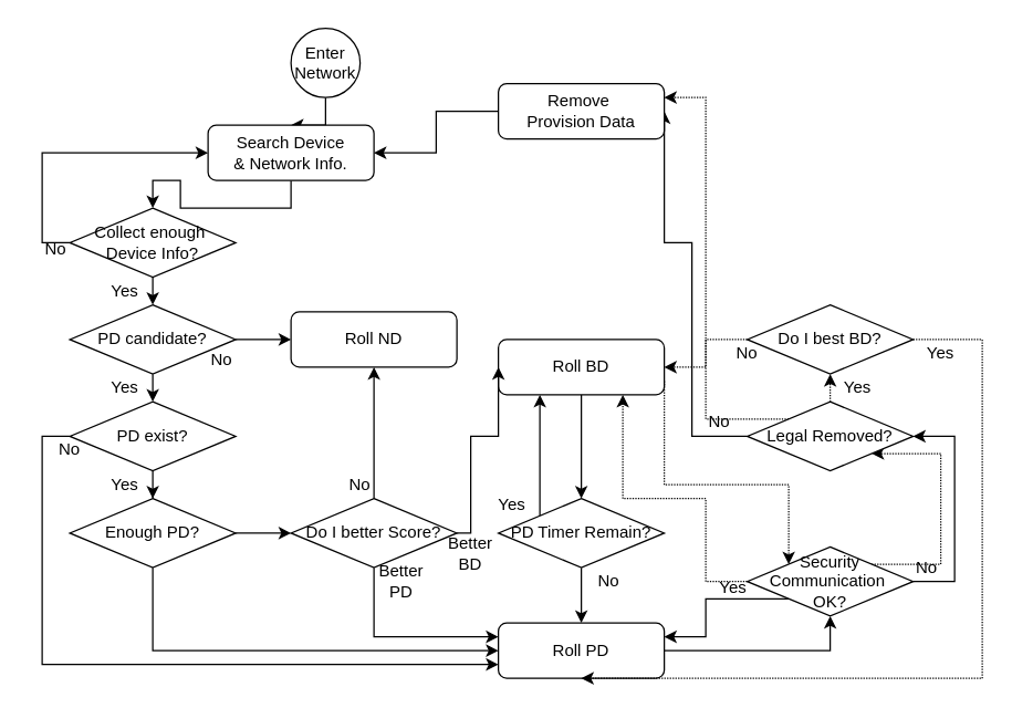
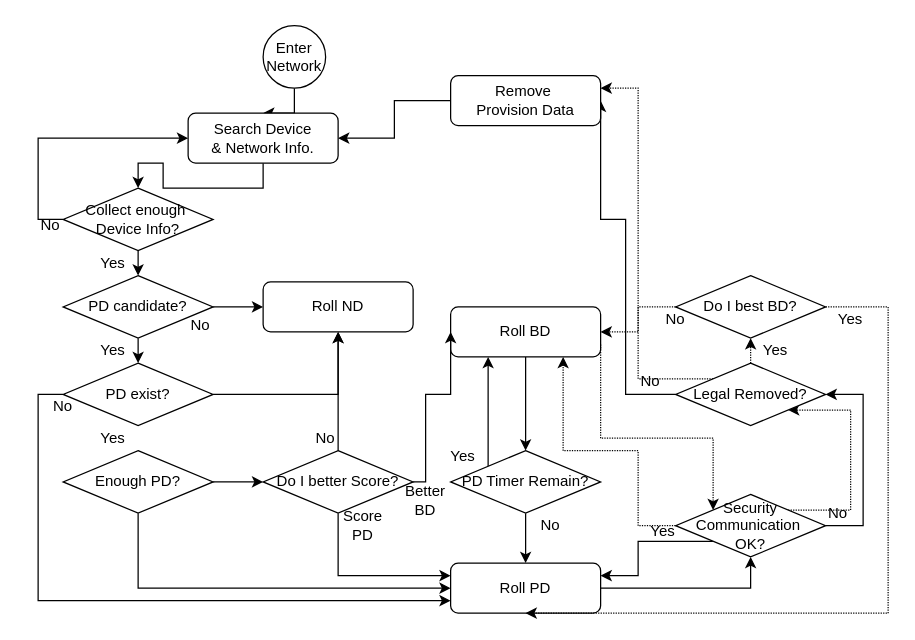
  <mxCell id="0" />
  <mxCell id="1" parent="0" />
  <mxCell id="2" value="" style="edgeStyle=orthogonalEdgeStyle;rounded=0;orthogonalLoop=1;jettySize=auto;html=1;entryX=0.5;entryY=0;entryDx=0;entryDy=0;" edge="1" parent="1" source="22" target="4"><mxGeometry relative="1" as="geometry"><mxPoint x="110" y="70" as="sourcePoint" /><mxPoint x="110" y="70" as="targetPoint" /></mxGeometry></mxCell>
  <mxCell id="3" style="edgeStyle=orthogonalEdgeStyle;rounded=0;orthogonalLoop=1;jettySize=auto;html=1;exitX=0.5;exitY=1;exitDx=0;exitDy=0;entryX=0.5;entryY=0;entryDx=0;entryDy=0;" edge="1" parent="1" source="4" target="7"><mxGeometry relative="1" as="geometry" /></mxCell>
  <mxCell id="4" value="Search Device&lt;br&gt;&amp;amp; Network Info." style="rounded=1;whiteSpace=wrap;html=1;" vertex="1" parent="1"><mxGeometry x="150" y="90" width="120" height="40" as="geometry" /></mxCell>
  <mxCell id="5" style="edgeStyle=orthogonalEdgeStyle;rounded=0;orthogonalLoop=1;jettySize=auto;html=1;exitX=0.5;exitY=1;exitDx=0;exitDy=0;entryX=0.5;entryY=0;entryDx=0;entryDy=0;" edge="1" parent="1" source="7" target="11"><mxGeometry relative="1" as="geometry" /></mxCell>
  <mxCell id="6" style="edgeStyle=orthogonalEdgeStyle;rounded=0;orthogonalLoop=1;jettySize=auto;html=1;exitX=0;exitY=0.5;exitDx=0;exitDy=0;entryX=0;entryY=0.5;entryDx=0;entryDy=0;" edge="1" parent="1" source="7" target="4"><mxGeometry relative="1" as="geometry"><mxPoint x="30" y="40" as="targetPoint" /></mxGeometry></mxCell>
  <mxCell id="7" value="Collect enough&amp;nbsp;&lt;br&gt;Device Info?" style="rhombus;whiteSpace=wrap;html=1;" vertex="1" parent="1"><mxGeometry x="50" y="150" width="120" height="50" as="geometry" /></mxCell>
  <mxCell id="8" value="No" style="text;html=1;strokeColor=none;fillColor=none;align=center;verticalAlign=middle;whiteSpace=wrap;rounded=0;" vertex="1" parent="1"><mxGeometry x="20" y="170" width="40" height="20" as="geometry" /></mxCell>
  <mxCell id="9" style="edgeStyle=orthogonalEdgeStyle;rounded=0;orthogonalLoop=1;jettySize=auto;html=1;exitX=0.5;exitY=1;exitDx=0;exitDy=0;" edge="1" parent="1" source="11"><mxGeometry relative="1" as="geometry"><mxPoint x="110" y="290" as="targetPoint" /></mxGeometry></mxCell>
  <mxCell id="10" style="edgeStyle=orthogonalEdgeStyle;rounded=0;orthogonalLoop=1;jettySize=auto;html=1;exitX=1;exitY=0.5;exitDx=0;exitDy=0;entryX=0;entryY=0.5;entryDx=0;entryDy=0;" edge="1" parent="1" source="11" target="29"><mxGeometry relative="1" as="geometry" /></mxCell>
  <mxCell id="11" value="PD candidate?" style="rhombus;whiteSpace=wrap;html=1;" vertex="1" parent="1"><mxGeometry x="50" y="220" width="120" height="50" as="geometry" /></mxCell>
- <mxCell id="12" value="" style="edgeStyle=orthogonalEdgeStyle;rounded=0;orthogonalLoop=1;jettySize=auto;html=1;" edge="1" parent="1" source="14" target="17"><mxGeometry relative="1" as="geometry" /></mxCell>
+ <mxCell id="12" value="" style="edgeStyle=orthogonalEdgeStyle;rounded=0;orthogonalLoop=1;jettySize=auto;html=1;" edge="1" parent="1" source="14" target="29"><mxGeometry relative="1" as="geometry" /></mxCell>
  <mxCell id="13" style="edgeStyle=orthogonalEdgeStyle;rounded=0;orthogonalLoop=1;jettySize=auto;html=1;exitX=0;exitY=0.5;exitDx=0;exitDy=0;entryX=0;entryY=0.75;entryDx=0;entryDy=0;" edge="1" parent="1" source="14" target="24"><mxGeometry relative="1" as="geometry"><mxPoint x="340" y="470" as="targetPoint" /></mxGeometry></mxCell>
  <mxCell id="14" value="PD exist?" style="rhombus;whiteSpace=wrap;html=1;" vertex="1" parent="1"><mxGeometry x="50" y="290" width="120" height="50" as="geometry" /></mxCell>
  <mxCell id="15" style="edgeStyle=orthogonalEdgeStyle;rounded=0;orthogonalLoop=1;jettySize=auto;html=1;exitX=1;exitY=0.5;exitDx=0;exitDy=0;entryX=0;entryY=0.5;entryDx=0;entryDy=0;" edge="1" parent="1" source="17" target="36"><mxGeometry relative="1" as="geometry" /></mxCell>
  <mxCell id="16" style="edgeStyle=orthogonalEdgeStyle;rounded=0;orthogonalLoop=1;jettySize=auto;html=1;exitX=0.5;exitY=1;exitDx=0;exitDy=0;entryX=0;entryY=0.5;entryDx=0;entryDy=0;" edge="1" parent="1" source="17" target="24"><mxGeometry relative="1" as="geometry"><mxPoint x="250" y="450" as="targetPoint" /></mxGeometry></mxCell>
  <mxCell id="17" value="Enough PD?" style="rhombus;whiteSpace=wrap;html=1;" vertex="1" parent="1"><mxGeometry x="50" y="360" width="120" height="50" as="geometry" /></mxCell>
  <mxCell id="18" value="Yes" style="text;html=1;strokeColor=none;fillColor=none;align=center;verticalAlign=middle;whiteSpace=wrap;rounded=0;" vertex="1" parent="1"><mxGeometry x="70" y="200" width="40" height="20" as="geometry" /></mxCell>
  <mxCell id="19" value="Yes" style="text;html=1;strokeColor=none;fillColor=none;align=center;verticalAlign=middle;whiteSpace=wrap;rounded=0;" vertex="1" parent="1"><mxGeometry x="70" y="270" width="40" height="20" as="geometry" /></mxCell>
  <mxCell id="20" value="Yes" style="text;html=1;strokeColor=none;fillColor=none;align=center;verticalAlign=middle;whiteSpace=wrap;rounded=0;" vertex="1" parent="1"><mxGeometry x="70" y="340" width="40" height="20" as="geometry" /></mxCell>
- <mxCell id="21" value="Better&lt;br&gt;PD" style="text;html=1;strokeColor=none;fillColor=none;align=center;verticalAlign=middle;whiteSpace=wrap;rounded=0;" vertex="1" parent="1"><mxGeometry x="270" y="410" width="40" height="20" as="geometry" /></mxCell>
+ <mxCell id="21" value="Score&lt;br&gt;PD" style="text;html=1;strokeColor=none;fillColor=none;align=center;verticalAlign=middle;whiteSpace=wrap;rounded=0;" vertex="1" parent="1"><mxGeometry x="270" y="410" width="40" height="20" as="geometry" /></mxCell>
  <mxCell id="22" value="Enter&lt;br&gt;Network" style="strokeWidth=1;html=1;shape=mxgraph.flowchart.start_2;whiteSpace=wrap;" vertex="1" parent="1"><mxGeometry x="210" y="20" width="50" height="50" as="geometry" /></mxCell>
  <mxCell id="23" style="edgeStyle=orthogonalEdgeStyle;rounded=0;orthogonalLoop=1;jettySize=auto;html=1;exitX=1;exitY=0.5;exitDx=0;exitDy=0;entryX=0.5;entryY=1;entryDx=0;entryDy=0;" edge="1" parent="1" source="24" target="41"><mxGeometry relative="1" as="geometry"><mxPoint x="530" y="480" as="targetPoint" /></mxGeometry></mxCell>
  <mxCell id="24" value="Roll PD" style="rounded=1;whiteSpace=wrap;html=1;" vertex="1" parent="1"><mxGeometry x="360" y="450" width="120" height="40" as="geometry" /></mxCell>
  <mxCell id="25" style="edgeStyle=orthogonalEdgeStyle;rounded=0;orthogonalLoop=1;jettySize=auto;html=1;exitX=0.5;exitY=1;exitDx=0;exitDy=0;strokeColor=#000000;entryX=0.5;entryY=0;entryDx=0;entryDy=0;" edge="1" parent="1" source="27" target="50"><mxGeometry relative="1" as="geometry"><mxPoint x="420" y="360" as="targetPoint" /></mxGeometry></mxCell>
  <mxCell id="26" style="edgeStyle=orthogonalEdgeStyle;rounded=0;orthogonalLoop=1;jettySize=auto;html=1;dashed=1;dashPattern=1 1;strokeColor=#000000;exitX=1;exitY=0.75;exitDx=0;exitDy=0;entryX=0;entryY=0;entryDx=0;entryDy=0;" edge="1" parent="1" source="27" target="41"><mxGeometry relative="1" as="geometry"><mxPoint x="500" y="335" as="sourcePoint" /><mxPoint x="560" y="380" as="targetPoint" /><Array as="points"><mxPoint x="480" y="350" /><mxPoint x="570" y="350" /></Array></mxGeometry></mxCell>
  <mxCell id="27" value="Roll BD" style="rounded=1;whiteSpace=wrap;html=1;" vertex="1" parent="1"><mxGeometry x="360" y="245" width="120" height="40" as="geometry" /></mxCell>
  <mxCell id="28" value="Better&lt;br&gt;BD" style="text;html=1;strokeColor=none;fillColor=none;align=center;verticalAlign=middle;whiteSpace=wrap;rounded=0;" vertex="1" parent="1"><mxGeometry x="320" y="390" width="40" height="20" as="geometry" /></mxCell>
  <mxCell id="29" value="Roll ND" style="rounded=1;whiteSpace=wrap;html=1;" vertex="1" parent="1"><mxGeometry x="210" y="225" width="120" height="40" as="geometry" /></mxCell>
  <mxCell id="30" value="No" style="text;html=1;strokeColor=none;fillColor=none;align=center;verticalAlign=middle;whiteSpace=wrap;rounded=0;" vertex="1" parent="1"><mxGeometry x="240" y="340" width="40" height="20" as="geometry" /></mxCell>
  <mxCell id="31" value="No" style="text;html=1;strokeColor=none;fillColor=none;align=center;verticalAlign=middle;whiteSpace=wrap;rounded=0;" vertex="1" parent="1"><mxGeometry x="140" y="250" width="40" height="20" as="geometry" /></mxCell>
  <mxCell id="32" value="No" style="text;html=1;strokeColor=none;fillColor=none;align=center;verticalAlign=middle;whiteSpace=wrap;rounded=0;" vertex="1" parent="1"><mxGeometry x="30" y="315" width="40" height="20" as="geometry" /></mxCell>
  <mxCell id="33" style="edgeStyle=orthogonalEdgeStyle;rounded=0;orthogonalLoop=1;jettySize=auto;html=1;exitX=0.5;exitY=1;exitDx=0;exitDy=0;entryX=0;entryY=0.25;entryDx=0;entryDy=0;" edge="1" parent="1" source="36" target="24"><mxGeometry relative="1" as="geometry" /></mxCell>
  <mxCell id="34" style="edgeStyle=orthogonalEdgeStyle;rounded=0;orthogonalLoop=1;jettySize=auto;html=1;exitX=0.5;exitY=0;exitDx=0;exitDy=0;entryX=0.5;entryY=1;entryDx=0;entryDy=0;" edge="1" parent="1" source="36" target="29"><mxGeometry relative="1" as="geometry" /></mxCell>
  <mxCell id="35" style="edgeStyle=orthogonalEdgeStyle;rounded=0;orthogonalLoop=1;jettySize=auto;html=1;exitX=1;exitY=0.5;exitDx=0;exitDy=0;entryX=0;entryY=0.5;entryDx=0;entryDy=0;strokeColor=#000000;" edge="1" parent="1" source="36" target="27"><mxGeometry relative="1" as="geometry"><Array as="points"><mxPoint x="340" y="385" /><mxPoint x="340" y="315" /></Array></mxGeometry></mxCell>
  <mxCell id="36" value="Do I better Score?" style="rhombus;whiteSpace=wrap;html=1;" vertex="1" parent="1"><mxGeometry x="210" y="360" width="120" height="50" as="geometry" /></mxCell>
  <mxCell id="37" style="edgeStyle=orthogonalEdgeStyle;rounded=0;orthogonalLoop=1;jettySize=auto;html=1;exitX=0;exitY=1;exitDx=0;exitDy=0;entryX=1;entryY=0.25;entryDx=0;entryDy=0;" edge="1" parent="1" source="41" target="24"><mxGeometry relative="1" as="geometry" /></mxCell>
  <mxCell id="38" style="edgeStyle=orthogonalEdgeStyle;rounded=0;orthogonalLoop=1;jettySize=auto;html=1;exitX=0;exitY=0.5;exitDx=0;exitDy=0;entryX=0.75;entryY=1;entryDx=0;entryDy=0;dashed=1;dashPattern=1 1;strokeColor=#000000;" edge="1" parent="1" source="41" target="27"><mxGeometry relative="1" as="geometry"><Array as="points"><mxPoint x="510" y="420" /><mxPoint x="510" y="360" /><mxPoint x="450" y="360" /></Array></mxGeometry></mxCell>
  <mxCell id="39" style="edgeStyle=orthogonalEdgeStyle;rounded=0;orthogonalLoop=1;jettySize=auto;html=1;dashed=1;dashPattern=1 1;strokeColor=#000000;exitX=1;exitY=0;exitDx=0;exitDy=0;entryX=1;entryY=1;entryDx=0;entryDy=0;" edge="1" parent="1" source="41" target="46"><mxGeometry relative="1" as="geometry"><mxPoint x="670" y="410" as="sourcePoint" /><mxPoint x="700" y="350" as="targetPoint" /><Array as="points"><mxPoint x="680" y="408" /><mxPoint x="680" y="328" /></Array></mxGeometry></mxCell>
  <mxCell id="40" style="edgeStyle=orthogonalEdgeStyle;rounded=0;orthogonalLoop=1;jettySize=auto;html=1;exitX=1;exitY=0.5;exitDx=0;exitDy=0;entryX=1;entryY=0.5;entryDx=0;entryDy=0;strokeColor=#000000;" edge="1" parent="1" source="41" target="46"><mxGeometry relative="1" as="geometry"><Array as="points"><mxPoint x="690" y="420" /><mxPoint x="690" y="315" /></Array></mxGeometry></mxCell>
  <mxCell id="41" value="Security&lt;br&gt;Communication&amp;nbsp;&lt;br&gt;OK?" style="rhombus;whiteSpace=wrap;html=1;" vertex="1" parent="1"><mxGeometry x="540" y="395" width="120" height="50" as="geometry" /></mxCell>
  <mxCell id="42" value="Yes" style="text;html=1;strokeColor=none;fillColor=none;align=center;verticalAlign=middle;whiteSpace=wrap;rounded=0;" vertex="1" parent="1"><mxGeometry x="510" y="415" width="40" height="20" as="geometry" /></mxCell>
  <mxCell id="43" style="edgeStyle=orthogonalEdgeStyle;rounded=0;orthogonalLoop=1;jettySize=auto;html=1;exitX=0.5;exitY=0;exitDx=0;exitDy=0;entryX=0.5;entryY=1;entryDx=0;entryDy=0;strokeColor=#000000;dashed=1;dashPattern=1 1;" edge="1" parent="1" source="46" target="55"><mxGeometry relative="1" as="geometry" /></mxCell>
  <mxCell id="44" style="edgeStyle=orthogonalEdgeStyle;rounded=0;orthogonalLoop=1;jettySize=auto;html=1;exitX=0;exitY=0.5;exitDx=0;exitDy=0;strokeColor=#000000;entryX=1;entryY=0.5;entryDx=0;entryDy=0;" edge="1" parent="1" source="46" target="60"><mxGeometry relative="1" as="geometry"><mxPoint x="490" y="210" as="targetPoint" /><Array as="points"><mxPoint x="500" y="315" /><mxPoint x="500" y="175" /></Array></mxGeometry></mxCell>
  <mxCell id="45" style="edgeStyle=orthogonalEdgeStyle;rounded=0;orthogonalLoop=1;jettySize=auto;html=1;exitX=0;exitY=0;exitDx=0;exitDy=0;entryX=1;entryY=0.25;entryDx=0;entryDy=0;strokeColor=#000000;dashed=1;dashPattern=1 1;" edge="1" parent="1" source="46" target="60"><mxGeometry relative="1" as="geometry" /></mxCell>
  <mxCell id="46" value="Legal Removed?" style="rhombus;whiteSpace=wrap;html=1;" vertex="1" parent="1"><mxGeometry x="540" y="290" width="120" height="50" as="geometry" /></mxCell>
  <mxCell id="47" value="No" style="text;html=1;strokeColor=none;fillColor=none;align=center;verticalAlign=middle;whiteSpace=wrap;rounded=0;" vertex="1" parent="1"><mxGeometry x="650" y="400" width="40" height="20" as="geometry" /></mxCell>
  <mxCell id="48" style="edgeStyle=orthogonalEdgeStyle;rounded=0;orthogonalLoop=1;jettySize=auto;html=1;exitX=0;exitY=0;exitDx=0;exitDy=0;entryX=0.25;entryY=1;entryDx=0;entryDy=0;strokeColor=#000000;" edge="1" parent="1" source="50" target="27"><mxGeometry relative="1" as="geometry" /></mxCell>
  <mxCell id="49" style="edgeStyle=orthogonalEdgeStyle;rounded=0;orthogonalLoop=1;jettySize=auto;html=1;exitX=0.5;exitY=1;exitDx=0;exitDy=0;entryX=0.5;entryY=0;entryDx=0;entryDy=0;strokeColor=#000000;" edge="1" parent="1" source="50" target="24"><mxGeometry relative="1" as="geometry" /></mxCell>
  <mxCell id="50" value="PD Timer Remain?" style="rhombus;whiteSpace=wrap;html=1;" vertex="1" parent="1"><mxGeometry x="360" y="360" width="120" height="50" as="geometry" /></mxCell>
  <mxCell id="51" value="Yes" style="text;html=1;strokeColor=none;fillColor=none;align=center;verticalAlign=middle;whiteSpace=wrap;rounded=0;" vertex="1" parent="1"><mxGeometry x="350" y="355" width="40" height="20" as="geometry" /></mxCell>
  <mxCell id="52" value="No" style="text;html=1;strokeColor=none;fillColor=none;align=center;verticalAlign=middle;whiteSpace=wrap;rounded=0;" vertex="1" parent="1"><mxGeometry x="420" y="410" width="40" height="20" as="geometry" /></mxCell>
  <mxCell id="53" style="edgeStyle=orthogonalEdgeStyle;rounded=0;orthogonalLoop=1;jettySize=auto;html=1;exitX=1;exitY=0.5;exitDx=0;exitDy=0;entryX=0.5;entryY=1;entryDx=0;entryDy=0;dashed=1;dashPattern=1 1;strokeColor=#000000;" edge="1" parent="1" source="55" target="24"><mxGeometry relative="1" as="geometry"><Array as="points"><mxPoint x="710" y="245" /><mxPoint x="710" y="490" /><mxPoint x="420" y="490" /></Array></mxGeometry></mxCell>
  <mxCell id="54" style="edgeStyle=orthogonalEdgeStyle;rounded=0;orthogonalLoop=1;jettySize=auto;html=1;exitX=0;exitY=0.5;exitDx=0;exitDy=0;dashed=1;dashPattern=1 1;strokeColor=#000000;" edge="1" parent="1" source="55" target="27"><mxGeometry relative="1" as="geometry" /></mxCell>
  <mxCell id="55" value="Do I best BD?" style="rhombus;whiteSpace=wrap;html=1;" vertex="1" parent="1"><mxGeometry x="540" y="220" width="120" height="50" as="geometry" /></mxCell>
  <mxCell id="56" value="Yes" style="text;html=1;strokeColor=none;fillColor=none;align=center;verticalAlign=middle;whiteSpace=wrap;rounded=0;" vertex="1" parent="1"><mxGeometry x="600" y="270" width="40" height="20" as="geometry" /></mxCell>
  <mxCell id="57" value="Yes" style="text;html=1;strokeColor=none;fillColor=none;align=center;verticalAlign=middle;whiteSpace=wrap;rounded=0;" vertex="1" parent="1"><mxGeometry x="660" y="245" width="40" height="20" as="geometry" /></mxCell>
  <mxCell id="58" value="No" style="text;html=1;strokeColor=none;fillColor=none;align=center;verticalAlign=middle;whiteSpace=wrap;rounded=0;" vertex="1" parent="1"><mxGeometry x="520" y="245" width="40" height="20" as="geometry" /></mxCell>
  <mxCell id="59" style="edgeStyle=orthogonalEdgeStyle;rounded=0;orthogonalLoop=1;jettySize=auto;html=1;exitX=0;exitY=0.5;exitDx=0;exitDy=0;entryX=1;entryY=0.5;entryDx=0;entryDy=0;strokeColor=#000000;" edge="1" parent="1" source="60" target="4"><mxGeometry relative="1" as="geometry" /></mxCell>
  <mxCell id="60" value="Remove&amp;nbsp;&lt;br&gt;Provision Data" style="rounded=1;whiteSpace=wrap;html=1;" vertex="1" parent="1"><mxGeometry x="360" y="60" width="120" height="40" as="geometry" /></mxCell>
  <mxCell id="61" value="No" style="text;html=1;strokeColor=none;fillColor=none;align=center;verticalAlign=middle;whiteSpace=wrap;rounded=0;" vertex="1" parent="1"><mxGeometry x="500" y="295" width="40" height="20" as="geometry" /></mxCell>
